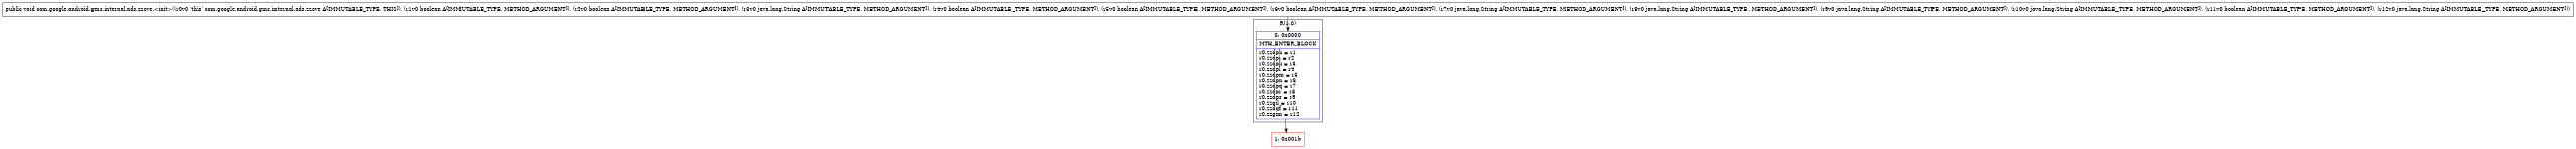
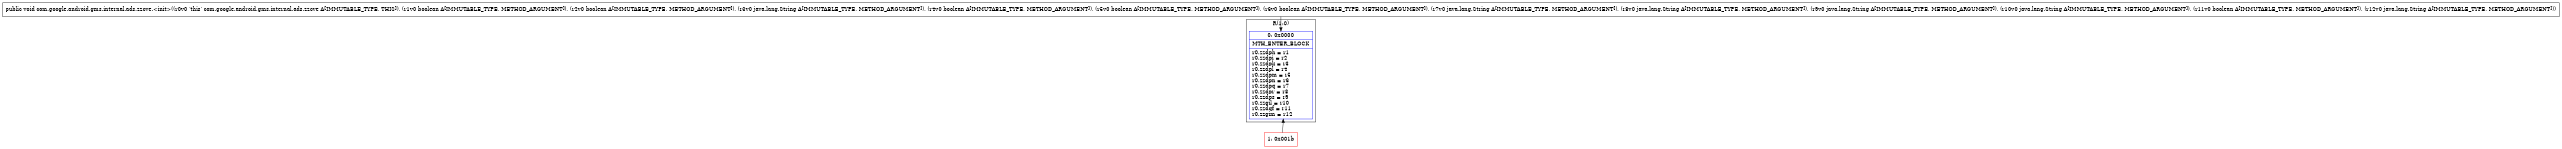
  digraph {
    fontname="DejaVu Serif"
    node [shape=record fontname="DejaVu Serif"]
    edge [fontname="DejaVu Serif"]
    n1 [color=blue label="{0\:\ 0x0000|MTH_ENTER_BLOCK\l|r0.zzdph = r1\lr0.zzdpi = r2\lr0.zzdpk = r3\lr0.zzdpl = r4\lr0.zzdpm = r5\lr0.zzdpn = r6\lr0.zzdpq = r7\lr0.zzdpr = r8\lr0.zzdps = r9\lr0.zzgil = r10\lr0.zzdqf = r11\lr0.zzgim = r12\l}"]
    n2 [color=red label="{1\:\ 0x001b}"]
    n3 [label="{public void com.google.android.gms.internal.ads.zzcve.\<init\>((r0v0 'this' com.google.android.gms.internal.ads.zzcve A[IMMUTABLE_TYPE, THIS]), (r1v0 boolean A[IMMUTABLE_TYPE, METHOD_ARGUMENT]), (r2v0 boolean A[IMMUTABLE_TYPE, METHOD_ARGUMENT]), (r3v0 java.lang.String A[IMMUTABLE_TYPE, METHOD_ARGUMENT]), (r4v0 boolean A[IMMUTABLE_TYPE, METHOD_ARGUMENT]), (r5v0 boolean A[IMMUTABLE_TYPE, METHOD_ARGUMENT]), (r6v0 boolean A[IMMUTABLE_TYPE, METHOD_ARGUMENT]), (r7v0 java.lang.String A[IMMUTABLE_TYPE, METHOD_ARGUMENT]), (r8v0 java.lang.String A[IMMUTABLE_TYPE, METHOD_ARGUMENT]), (r9v0 java.lang.String A[IMMUTABLE_TYPE, METHOD_ARGUMENT]), (r10v0 java.lang.String A[IMMUTABLE_TYPE, METHOD_ARGUMENT]), (r11v0 boolean A[IMMUTABLE_TYPE, METHOD_ARGUMENT]), (r12v0 java.lang.String A[IMMUTABLE_TYPE, METHOD_ARGUMENT])) }"]
    subgraph cluster_1 {
      label="R(1:0)"
      n1
    }
-   n1 -> n2
+   n2 -> n1
    n3 -> n1
  }
